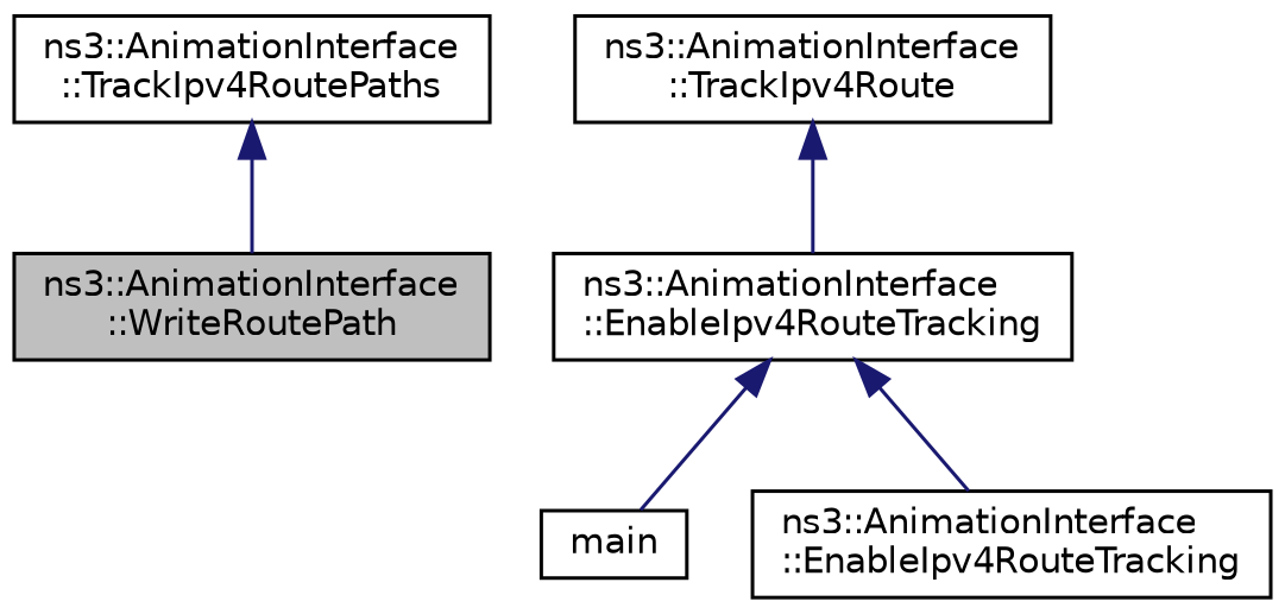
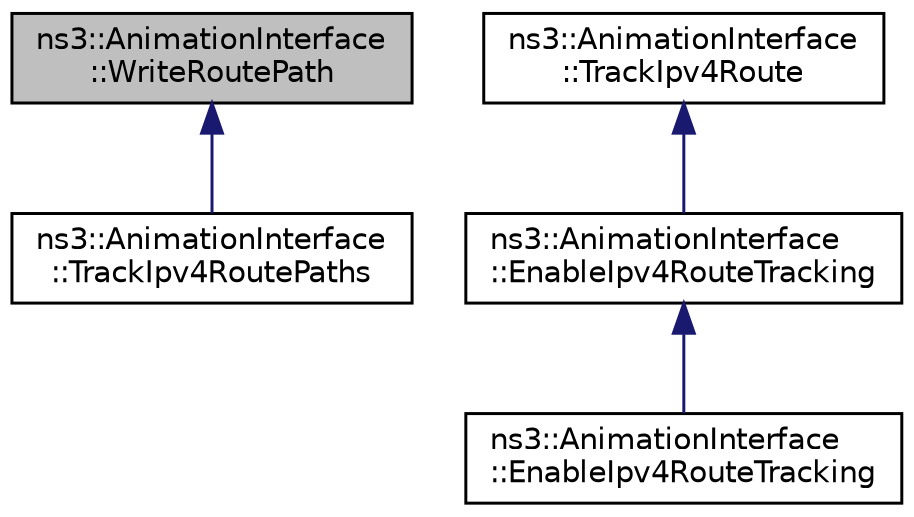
  digraph {
    rankdir=TB
    node [color=black fillcolor=white fontname=Helvetica fontsize=10 shape=record style=filled]
    edge [color=midnightblue dir=back fontname=Helvetica fontsize=10 labelfontname=Helvetica labelfontsize=10 style=solid]
    n1 [fillcolor=grey75 fontcolor=black height=0.2 label="ns3::AnimationInterface\l::WriteRoutePath" width=0.4]
    n2 [height=0.2 label="ns3::AnimationInterface\l::TrackIpv4RoutePaths" width=0.4]
    n3 [height=0.2 label="ns3::AnimationInterface\l::TrackIpv4Route" width=0.4]
    n4 [height=0.2 label="ns3::AnimationInterface\l::EnableIpv4RouteTracking" width=0.4]
-   n5 [height=0.2 label=main width=0.4]
    n6 [height=0.2 label="ns3::AnimationInterface\l::EnableIpv4RouteTracking" width=0.4]
-   n2 -> n1
+   n1 -> n2
    n3 -> n4
-   n4 -> n5
    n4 -> n6
  }
